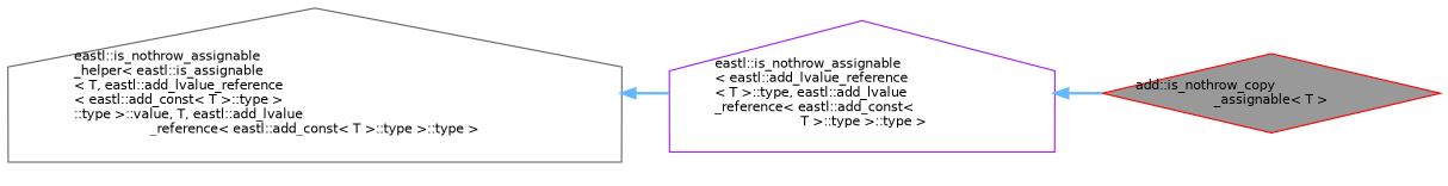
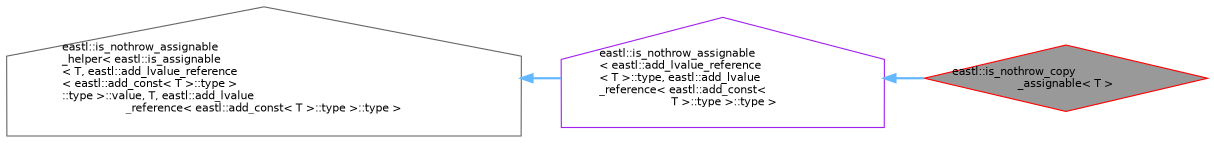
  digraph {
    rankdir=LR
    node [fillcolor=white fontname=Helvetica fontsize=10 shape=house style=filled]
    edge [color=steelblue1 dir=back fontname=Helvetica fontsize=10 labelfontname=Helvetica labelfontsize=10 style=bold]
-   n1 [color=red fillcolor=grey60 fontcolor=black height=0.2 label="add::is_nothrow_copy\l_assignable\< T \>" shape=diamond width=0.4]
+   n1 [color=red fillcolor=grey60 fontcolor=black height=0.2 label="eastl::is_nothrow_copy\l_assignable\< T \>" shape=diamond width=0.4]
    n2 [color=purple height=0.2 label="eastl::is_nothrow_assignable\l\< eastl::add_lvalue_reference\l\< T \>::type, eastl::add_lvalue\l_reference\< eastl::add_const\<\l T \>::type \>::type \>" width=0.4]
    n3 [color=gray40 height=0.2 label="eastl::is_nothrow_assignable\l_helper\< eastl::is_assignable\l\< T, eastl::add_lvalue_reference\l\< eastl::add_const\< T \>::type \>\l::type \>::value, T, eastl::add_lvalue\l_reference\< eastl::add_const\< T \>::type \>::type \>" width=0.4]
    n2 -> n1
    n3 -> n2
  }
